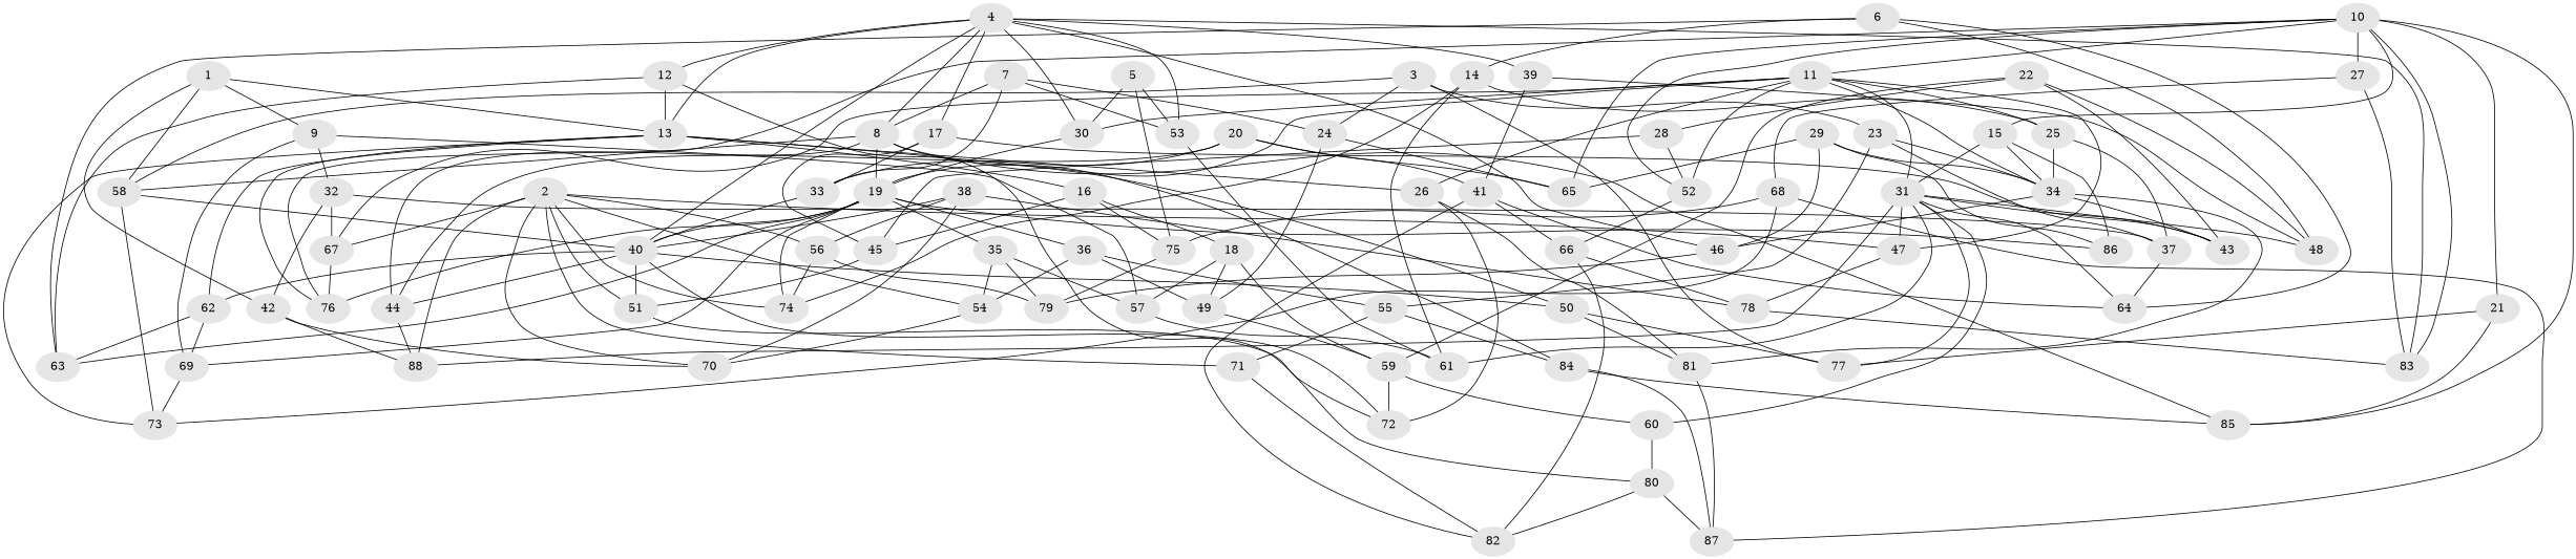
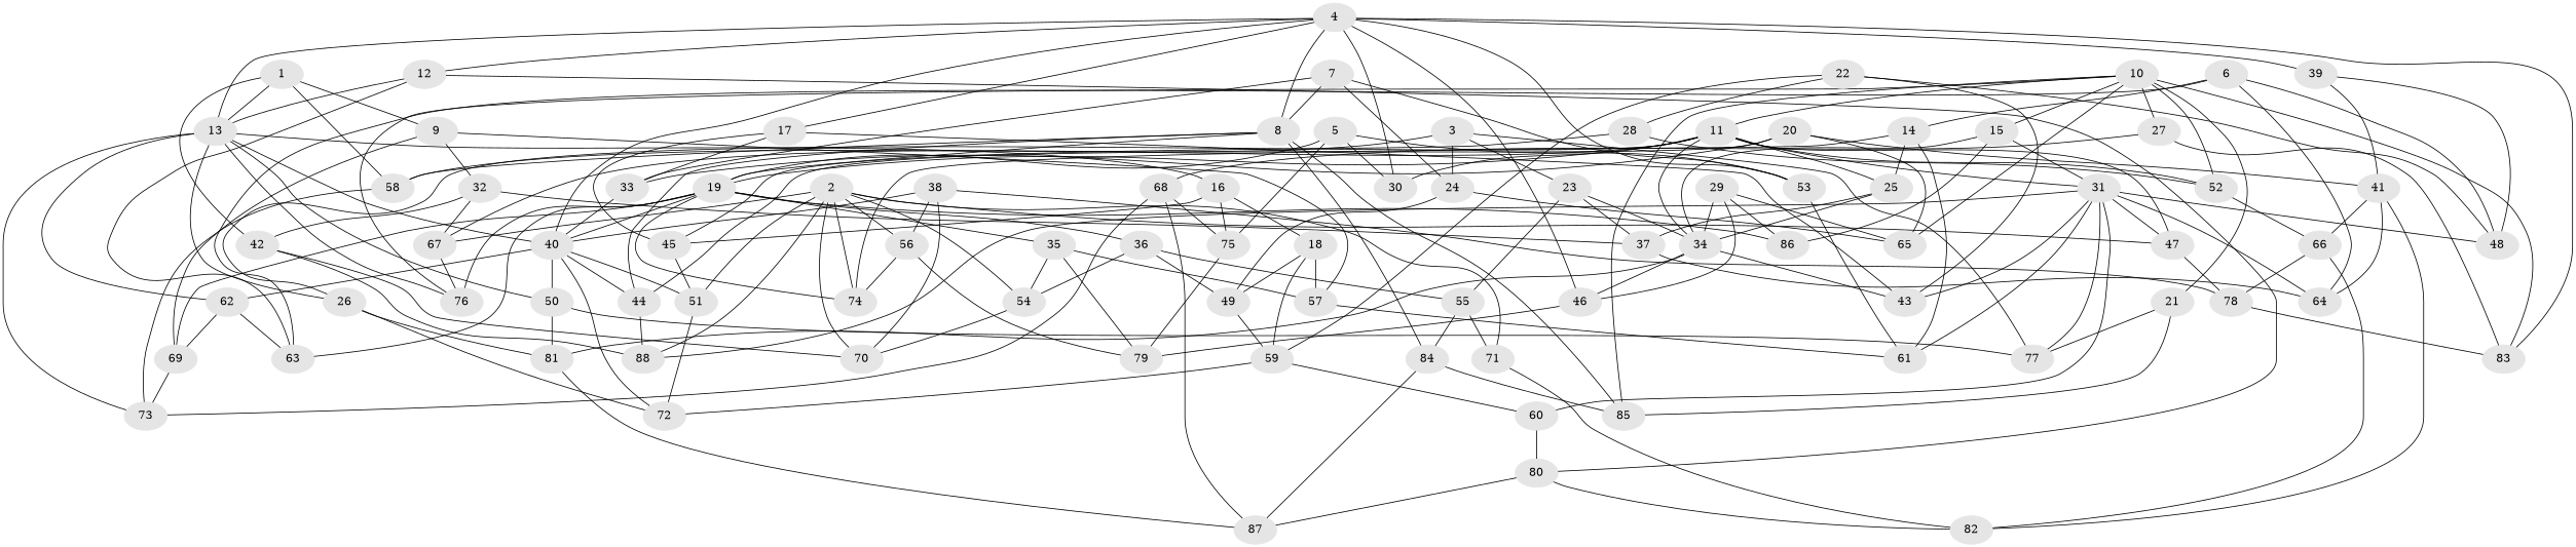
  graph {
    node [color=gray90 style=filled]
    edge [weight=1.0]
    1
    9
    13
    42
    58
    32
    57
    69
    40
    76
    26
    16
    50
    62
    73
    70
    88
    2
    47
    51
    54
    56
    67
    71
    74
    78
    72
    79
    82
    3
    23
    24
    77
    34
    37
    55
    65
    49
    4
    8
    12
    17
    30
    39
    46
    53
    83
    19
    44
    84
    85
    63
    80
    33
    45
    43
    48
    41
    61
    5
    75
    86
    35
    36
    6
    14
    64
    25
    7
    87
    10
    11
    15
    21
    27
    52
    31
    68
    66
    81
    60
    18
    59
    20
    22
    28
    29
    38
    1 -- 9
    1 -- 13
    1 -- 42
    1 -- 58
    9 -- 32
    9 -- 57
    9 -- 69
-   58 -- 40
+   13 -- 40
    13 -- 76
    13 -- 26
    13 -- 16
    13 -- 50
    13 -- 62
    13 -- 73
    42 -- 70
    42 -- 88
    58 -- 73
    32 -- 42
    32 -- 67
    32 -- 37
    57 -- 61
    69 -- 73
    40 -- 50
    40 -- 62
    40 -- 51
    40 -- 72
    40 -- 44
    26 -- 72
    26 -- 81
    16 -- 45
    16 -- 75
    16 -- 18
    50 -- 77
    50 -- 81
    62 -- 69
    62 -- 63
    2 -- 70
    2 -- 88
    2 -- 47
    2 -- 51
    2 -- 54
    2 -- 56
    2 -- 67
    2 -- 71 [weight=2.0]
    2 -- 74
    47 -- 78
    51 -- 72
    54 -- 70
    56 -- 74
    56 -- 79
    67 -- 76
    71 -- 82
    78 -- 83
    3 -- 58
    3 -- 23
    3 -- 24
    3 -- 77
    23 -- 34
    23 -- 37
    23 -- 55
    24 -- 65
    24 -- 49
    34 -- 46
    34 -- 43
    34 -- 81
    37 -- 64
    55 -- 71
    55 -- 84
    49 -- 59
    4 -- 13
    4 -- 40
    4 -- 8 [weight=2.0]
    4 -- 12
    4 -- 17
    4 -- 30
    4 -- 39 [weight=2.0]
    4 -- 46
    4 -- 53
    4 -- 83
    8 -- 58
    8 -- 19
    8 -- 44
    8 -- 84
    8 -- 85
    12 -- 13
    12 -- 63
    12 -- 80
    17 -- 33
    17 -- 45
    17 -- 43
    39 -- 48
    39 -- 41
    46 -- 79
    53 -- 61
    19 -- 69
    19 -- 40
    19 -- 76
    19 -- 74
    19 -- 63
    19 -- 86
    19 -- 35
    19 -- 36
    44 -- 88
    84 -- 85
    84 -- 87
    80 -- 82
    80 -- 87
    33 -- 40
    45 -- 51
    41 -- 82
    41 -- 64
    41 -- 66
    5 -- 30
    5 -- 53
-   30 -- 19
+   5 -- 19
    5 -- 75
    75 -- 79
    35 -- 57
    35 -- 54
    35 -- 79
    36 -- 54
    36 -- 55
    36 -- 49
    6 -- 63
    6 -- 48
    6 -- 14
    6 -- 64
    14 -- 74
    14 -- 61
    14 -- 25
    25 -- 34
    25 -- 37
    7 -- 24
    7 -- 8
    7 -- 53
    7 -- 33
    10 -- 76
    10 -- 65
    10 -- 83
    10 -- 85
    10 -- 11
    10 -- 15
    10 -- 21
    10 -- 27 [weight=2.0]
    10 -- 52
    11 -- 26
    11 -- 47
    11 -- 67
    11 -- 34 [weight=2.0]
    11 -- 30
    11 -- 19 [weight=2.0]
    11 -- 25
    11 -- 52
    11 -- 31
    15 -- 34
    15 -- 86
    15 -- 31
    21 -- 77
    21 -- 85
    27 -- 83
    27 -- 68
    52 -- 66
    31 -- 88
    31 -- 47
    31 -- 77
    31 -- 43
    31 -- 48
    31 -- 61
    31 -- 64
    31 -- 60
    68 -- 73
    68 -- 75
    68 -- 87
    66 -- 78
    66 -- 82
    81 -- 87
    60 -- 80
    18 -- 57
    18 -- 49
    18 -- 59
    59 -- 72
    59 -- 60
    20 -- 65
    20 -- 44
    20 -- 33
    20 -- 41
    22 -- 43
    22 -- 48
    22 -- 59
    22 -- 28
    28 -- 45
    28 -- 52
    29 -- 34
    29 -- 65
    29 -- 46
    29 -- 86
    38 -- 40
    38 -- 70
    38 -- 56
    38 -- 78
  }
